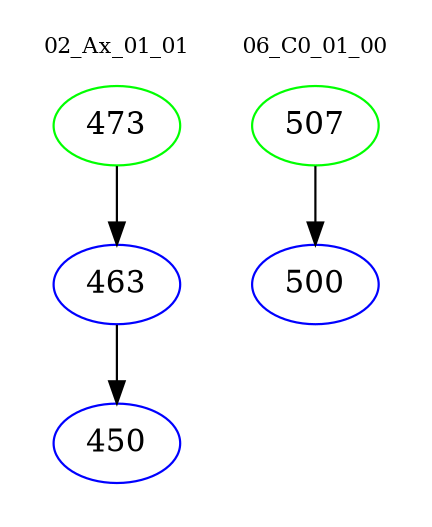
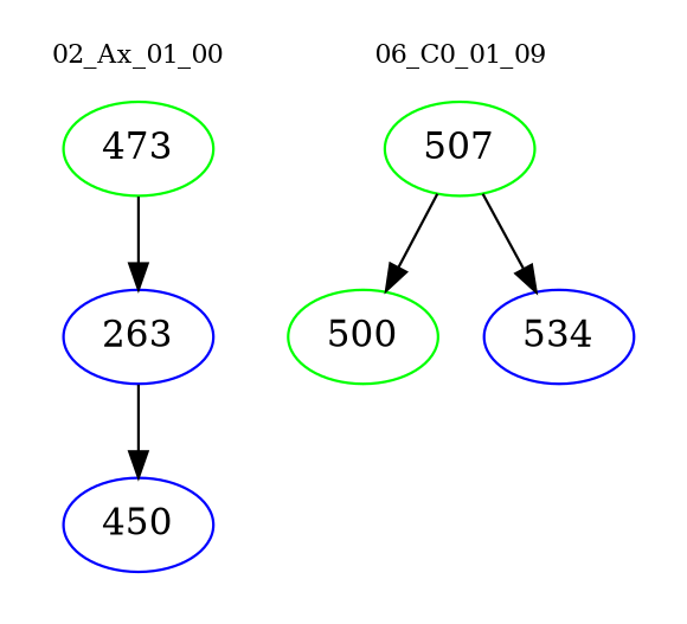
  digraph {
    node [color=blue]
    edge [color=black]
-   n1 [label=463]
+   n1 [label=263]
    n2 [label=450]
    n3 [color=green label=473]
    n4 [color=green label=507]
-   n5 [label=500]
+   n5 [color=green label=500]
+   n6 [label=534]
    subgraph cluster_1 {
      color=white
      fontsize=10
-     label="02_Ax_01_01"
+     label="02_Ax_01_00"
      n1
      n2
      n3
    }
    subgraph cluster_2 {
      color=white
      fontsize=10
-     label="06_C0_01_00"
+     label="06_C0_01_09"
      n4
      n5
+     n6
    }
    n1 -> n2
    n3 -> n1
    n4 -> n5
+   n4 -> n6
  }
